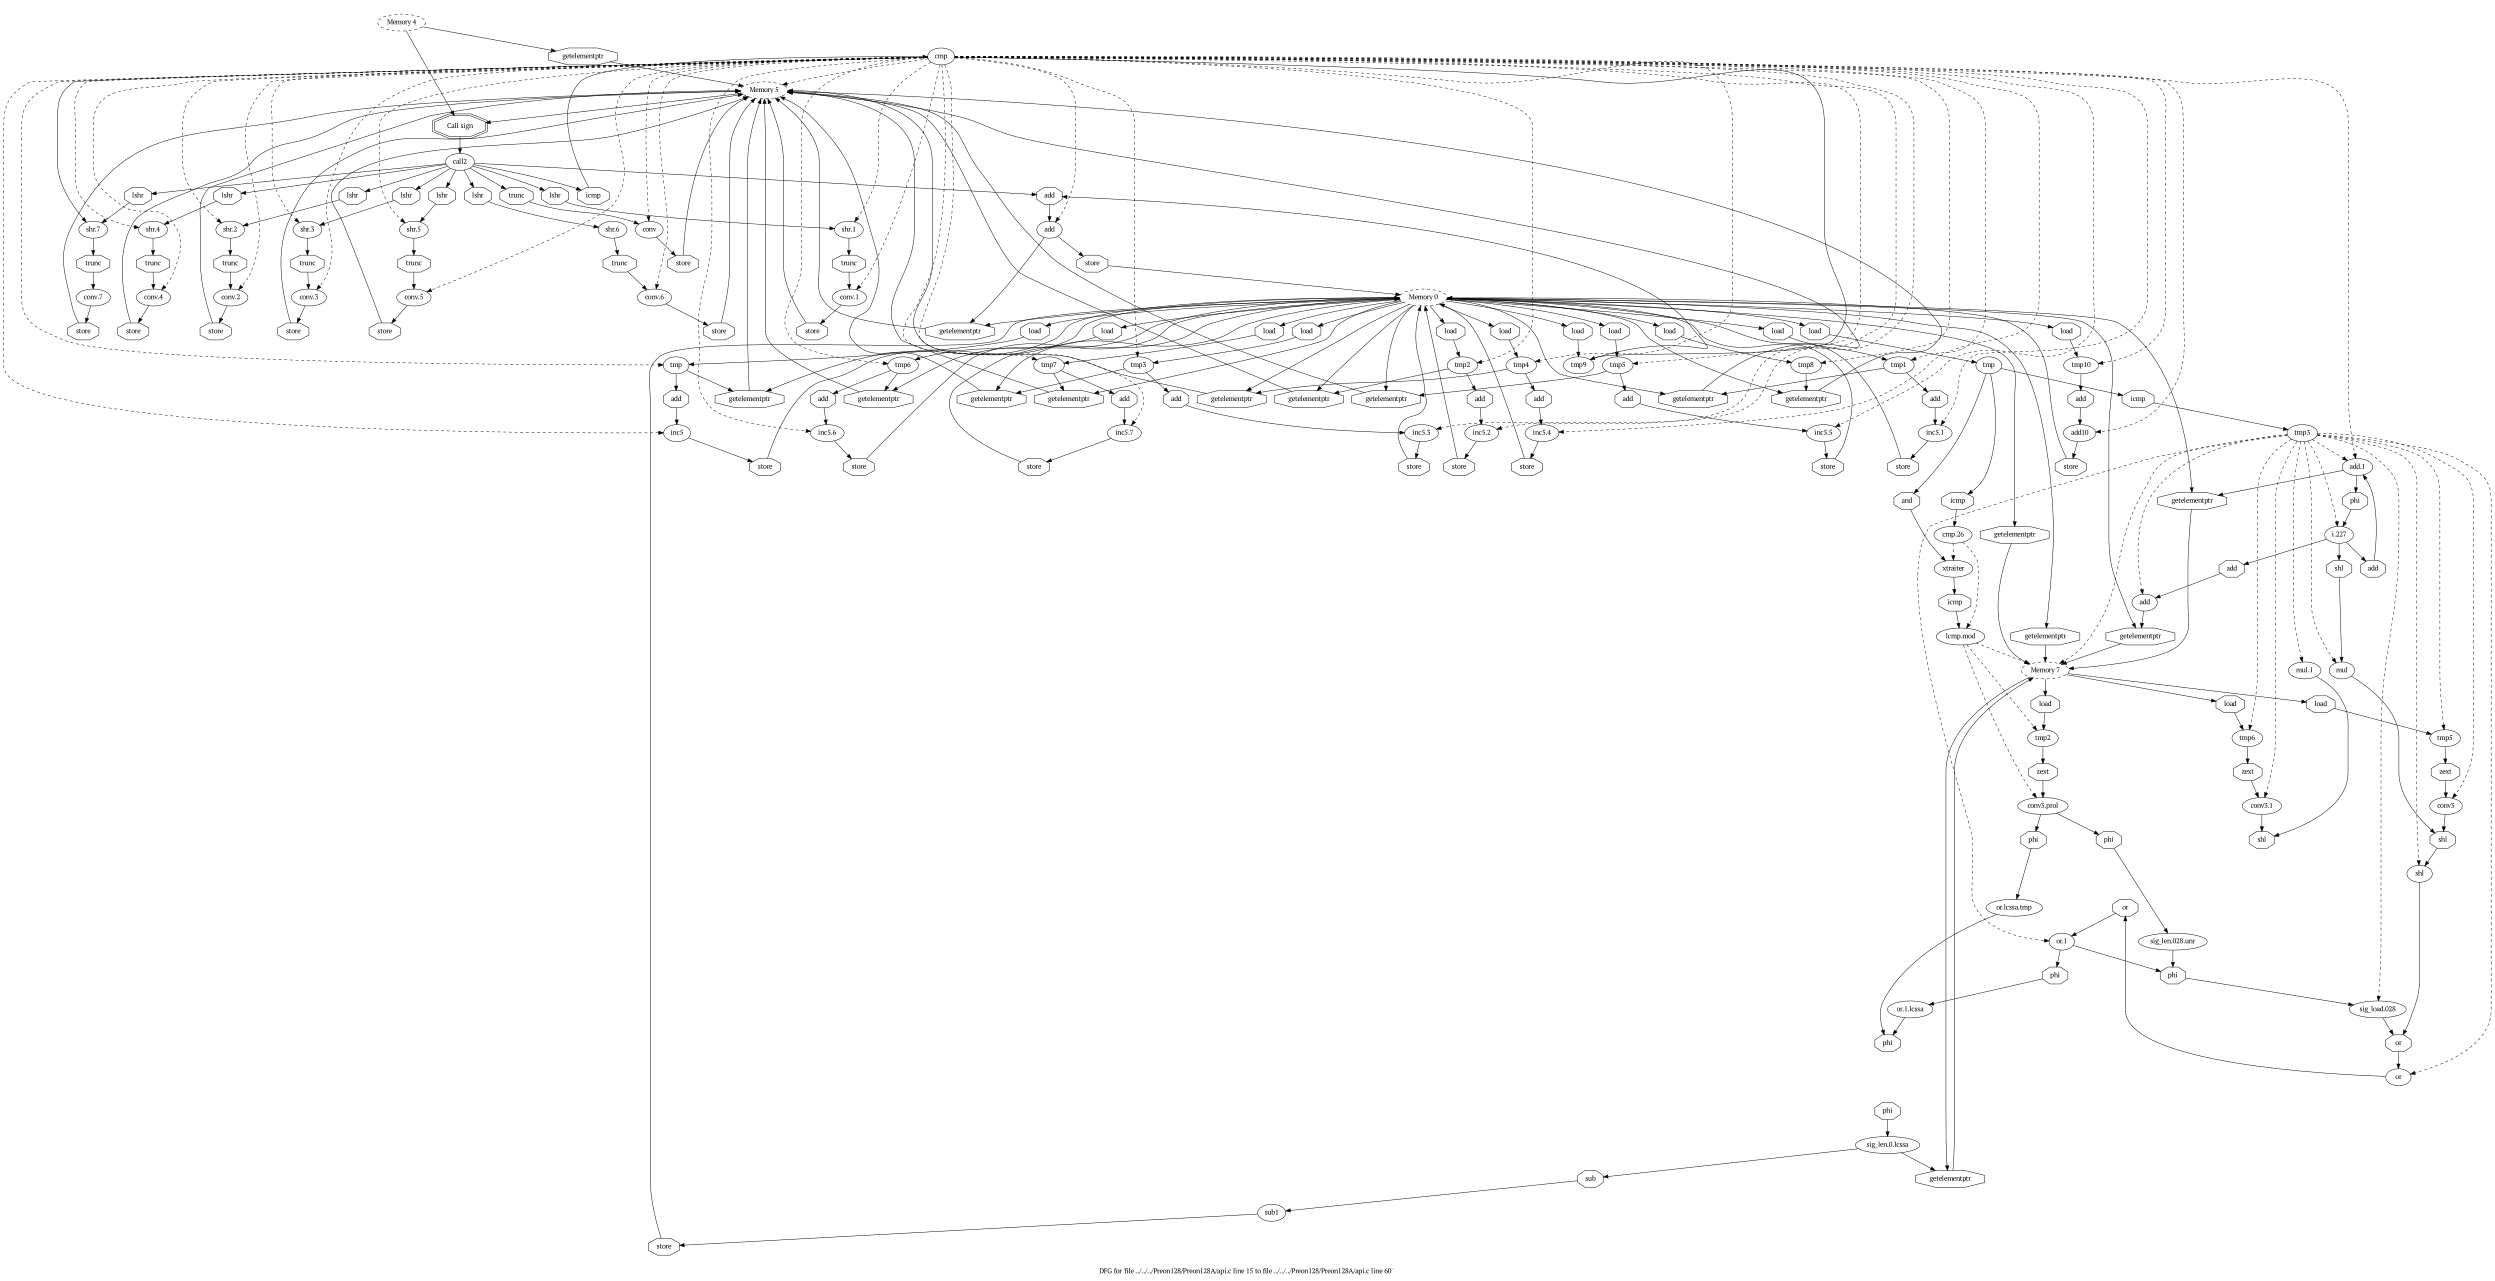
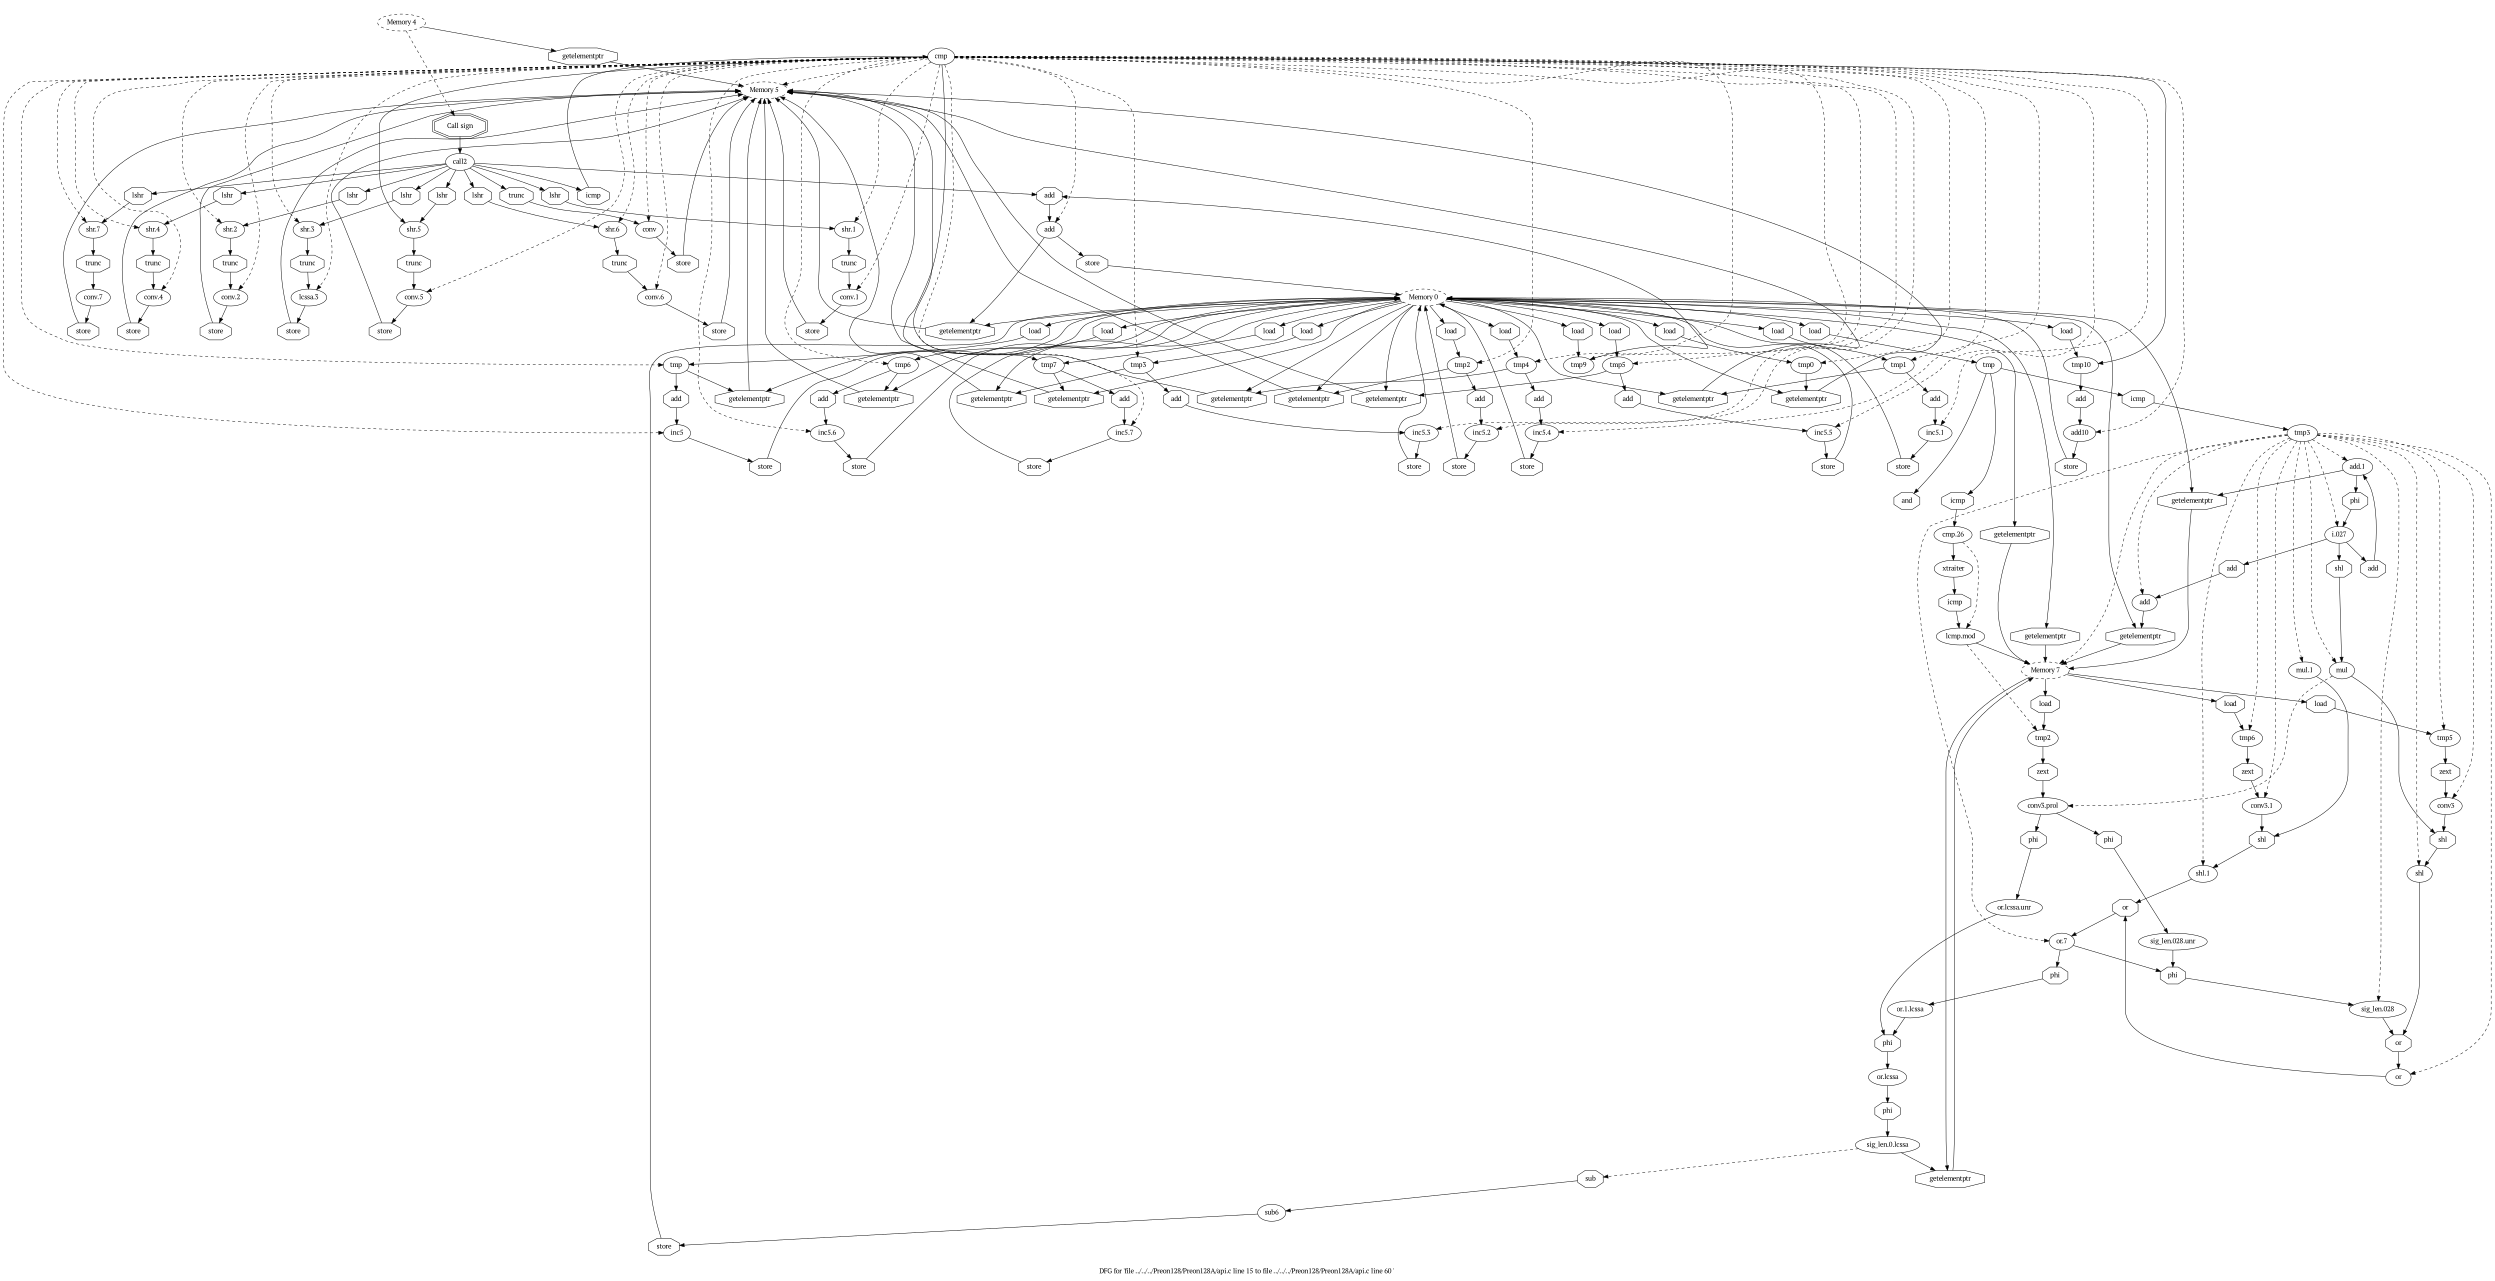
  digraph {
    fontname="PT Serif"
    label="DFG for 'file ../../../Preon128/Preon128A/api.c line 15 to file ../../../Preon128/Preon128A/api.c line 60 ' "
    node [fontname="PT Serif" shape=octagon style=solid]
    edge [fontname="PT Serif"]
    n1 [label=cmp shape=ellipse]
    n2 [label="Memory 5" shape=ellipse style=dashed]
    n3 [label=tmp6 shape=ellipse]
    n4 [label="shr.6" shape=ellipse]
    n5 [label="conv.2" shape=ellipse]
    n6 [label="shr.5" shape=ellipse]
-   n7 [label="conv.3" shape=ellipse]
+   n7 [label="lcssa.3" shape=ellipse]
    n8 [label="inc5.3" shape=ellipse]
    n9 [label="conv.5" shape=ellipse]
    n10 [label="shr.7" shape=ellipse]
    n11 [label="conv.6" shape=ellipse]
    n12 [label="shr.2" shape=ellipse]
    n13 [label="inc5.4" shape=ellipse]
    n14 [label=tmp5 shape=ellipse]
    n15 [label=inc5 shape=ellipse]
    n16 [label="conv.4" shape=ellipse]
    n17 [label="inc5.6" shape=ellipse]
    n18 [label=tmp shape=ellipse]
    n19 [label=tmp7 shape=ellipse]
    n20 [label=tmp3 shape=ellipse]
    n21 [label=tmp2 shape=ellipse]
    n22 [label=conv shape=ellipse]
    n23 [label="inc5.7" shape=ellipse]
    n24 [label=tmp4 shape=ellipse]
    n25 [label=tmp1 shape=ellipse]
-   n26 [label=tmp8 shape=ellipse]
+   n26 [label=tmp0 shape=ellipse]
    n27 [label="shr.3" shape=ellipse]
    n28 [label=tmp9 shape=ellipse]
    n29 [label="conv.1" shape=ellipse]
    n30 [label="inc5.2" shape=ellipse]
    n31 [label=add shape=ellipse]
    n32 [label="shr.1" shape=ellipse]
    n33 [label=tmp10 shape=ellipse]
    n34 [label="inc5.5" shape=ellipse]
    n35 [label="shr.4" shape=ellipse]
    n36 [label="inc5.1" shape=ellipse]
    n37 [label=add10 shape=ellipse]
    n38 [label="Call sign" shape=doubleoctagon]
    n39 [label=getelementptr]
    n40 [label=add]
    n41 [label=trunc]
    n42 [label=store]
    n43 [label=trunc]
    n44 [label=store]
    n45 [label=store]
    n46 [label=store]
    n47 [label=trunc]
    n48 [label=store]
    n49 [label=trunc]
    n50 [label=store]
    n51 [label=getelementptr]
    n52 [label=add]
    n53 [label=store]
    n54 [label="conv.7" shape=ellipse]
    n55 [label=store]
    n56 [label=store]
    n57 [label=store]
    n58 [label=getelementptr]
    n59 [label=add]
    n60 [label=getelementptr]
    n61 [label=add]
    n62 [label=getelementptr]
    n63 [label=add]
    n64 [label=getelementptr]
    n65 [label=add]
    n66 [label=store]
    n67 [label=store]
    n68 [label=getelementptr]
    n69 [label=add]
    n70 [label=getelementptr]
    n71 [label=add]
    n72 [label=getelementptr]
    n73 [label=trunc]
    n74 [label=add]
    n75 [label=store]
    n76 [label=store]
    n77 [label=getelementptr]
    n78 [label=store]
    n79 [label=trunc]
    n80 [label=add]
    n81 [label=store]
    n82 [label=trunc]
    n83 [label=store]
    n84 [label=store]
    n85 [label=call2 shape=ellipse]
    n86 [label="Memory 0" shape=ellipse style=dashed]
    n87 [label=lshr]
    n88 [label=icmp]
    n89 [label=lshr]
    n90 [label=lshr]
    n91 [label=lshr]
    n92 [label=trunc]
    n93 [label=lshr]
    n94 [label=lshr]
    n95 [label=lshr]
    n96 [label="Memory 4" shape=ellipse style=dashed]
    n97 [label=getelementptr]
    n98 [label=getelementptr]
    n99 [label=load]
    n100 [label=getelementptr]
    n101 [label=load]
    n102 [label=load]
    n103 [label=load]
    n104 [label=load]
    n105 [label=load]
    n106 [label=load]
    n107 [label=getelementptr]
    n108 [label=load]
    n109 [label=load]
    n110 [label=getelementptr]
    n111 [label=load]
    n112 [label=load]
    n113 [label=load]
    n114 [label="Memory 7" shape=ellipse style=dashed]
    n115 [label=tmp shape=ellipse]
    n116 [label=getelementptr]
    n117 [label=load]
    n118 [label=load]
    n119 [label=load]
    n120 [label=icmp]
    n121 [label=and]
    n122 [label=icmp]
    n123 [label="conv3.prol" shape=ellipse]
    n124 [label=phi]
    n125 [label=phi]
-   n126 [label="or.lcssa.tmp" shape=ellipse]
+   n126 [label="or.lcssa.unr" shape=ellipse]
    n127 [label="sig_len.028.unr" shape=ellipse]
    n128 [label=phi]
    n129 [label=phi]
    n130 [label=zext]
    n131 [label=add]
    n132 [label="add.1" shape=ellipse]
    n133 [label=phi]
-   n134 [label="i.227" shape=ellipse]
+   n134 [label="i.027" shape=ellipse]
    n135 [label=shl]
    n136 [label=add]
    n137 [label=mul shape=ellipse]
    n138 [label=add shape=ellipse]
    n139 [label=shl]
    n140 [label="lcmp.mod" shape=ellipse]
    n141 [label=tmp2 shape=ellipse]
    n142 [label=tmp6 shape=ellipse]
    n143 [label=tmp5 shape=ellipse]
    n144 [label=icmp]
    n145 [label=shl shape=ellipse]
    n146 [label=or]
-   n147 [label="sig_load.028" shape=ellipse]
+   n147 [label="sig_len.028" shape=ellipse]
    n148 [label=or shape=ellipse]
+   n149 [label="or.lcssa" shape=ellipse]
    n150 [label=phi]
    n151 [label="sig_len.0.lcssa" shape=ellipse]
    n152 [label=sub]
    n153 [label=zext]
    n154 [label=zext]
    n155 [label="mul.1" shape=ellipse]
    n156 [label=shl]
+   n157 [label="shl.1" shape=ellipse]
    n158 [label=or]
-   n159 [label="or.1" shape=ellipse]
+   n159 [label="or.7" shape=ellipse]
    n160 [label=phi]
-   n161 [label=sub1 shape=ellipse]
+   n161 [label=sub6 shape=ellipse]
    n162 [label=store]
    n163 [label=tmp3 shape=ellipse]
    n164 [label="conv3.1" shape=ellipse]
    n165 [label=conv3 shape=ellipse]
    n166 [label="or.1.lcssa" shape=ellipse]
    n167 [label=xtraiter shape=ellipse]
    n168 [label="cmp.26" shape=ellipse]
    n1 -> n2 [style=dashed]
    n1 -> n3 [style=dashed]
-   n1 -> n132 [style=dashed]
+   n1 -> n4 [style=dashed]
    n1 -> n5 [style=dashed]
-   n1 -> n6 [style=dashed]
+   n1 -> n6 [style=solid]
    n1 -> n7 [style=dashed]
    n1 -> n8 [style=dashed]
    n1 -> n9 [style=dashed]
-   n1 -> n10 [style=solid]
+   n1 -> n10 [style=dashed]
    n1 -> n11 [style=dashed]
    n1 -> n12 [style=dashed]
    n1 -> n13 [style=dashed]
    n1 -> n14 [style=dashed]
    n1 -> n15 [style=dashed]
    n1 -> n16 [style=dashed]
    n1 -> n17 [style=dashed]
    n1 -> n18 [style=dashed]
-   n1 -> n19 [style=dashed]
+   n1 -> n19 [style=solid]
    n1 -> n20 [style=dashed]
    n1 -> n21 [style=dashed]
    n1 -> n22 [style=dashed]
    n1 -> n23 [style=dashed]
    n1 -> n24 [style=dashed]
    n1 -> n25 [style=dashed]
    n1 -> n26 [style=dashed]
    n1 -> n27 [style=dashed]
-   n1 -> n28 [style=solid]
+   n1 -> n28 [style=dashed]
    n1 -> n29 [style=dashed]
    n1 -> n30 [style=dashed]
    n1 -> n31 [style=dashed]
    n1 -> n32 [style=dashed]
-   n1 -> n33 [style=dashed]
+   n1 -> n33 [style=solid]
    n1 -> n34 [style=dashed]
    n1 -> n35 [style=dashed]
    n1 -> n36 [style=dashed]
    n1 -> n37 [style=dashed]
-   n2 -> n38
    n3 -> n39
    n3 -> n40
    n4 -> n41
    n5 -> n42
    n6 -> n43
    n7 -> n44
    n8 -> n45
    n9 -> n46
    n10 -> n47
    n11 -> n48
    n12 -> n49
    n13 -> n50
    n14 -> n51
    n14 -> n52
    n15 -> n53
    n16 -> n56
    n17 -> n57
    n18 -> n58
    n18 -> n59
    n19 -> n60
    n19 -> n61
    n20 -> n62
    n20 -> n63
    n21 -> n64
    n21 -> n65
    n22 -> n66
    n23 -> n67
    n24 -> n68
    n24 -> n69
    n25 -> n70
    n25 -> n71
    n26 -> n72
    n27 -> n73
    n28 -> n74
    n29 -> n75
    n30 -> n76
    n31 -> n77
    n31 -> n78
    n32 -> n79
    n33 -> n80
    n34 -> n81
    n35 -> n82
    n36 -> n83
    n37 -> n84
    n38 -> n85
    n39 -> n2
    n40 -> n17
    n41 -> n11
    n42 -> n2
    n43 -> n9
    n44 -> n2
    n45 -> n86
    n46 -> n2
    n47 -> n54
    n48 -> n2
    n49 -> n5
    n50 -> n86
    n51 -> n2
    n52 -> n34
    n53 -> n86
    n54 -> n55
    n55 -> n2
    n56 -> n2
    n57 -> n86
    n58 -> n2
    n59 -> n15
    n60 -> n2
    n61 -> n23
    n62 -> n2
    n63 -> n8
    n64 -> n2
    n65 -> n30
    n66 -> n2
    n67 -> n86
    n68 -> n2
    n69 -> n13
    n70 -> n2
    n71 -> n36
    n72 -> n2
    n73 -> n7
    n74 -> n31
    n75 -> n2
    n76 -> n86
    n77 -> n2
    n78 -> n86
    n79 -> n29
    n80 -> n37
    n81 -> n86
    n82 -> n16
    n83 -> n86
    n84 -> n86
    n85 -> n74
    n85 -> n87
    n85 -> n88
    n85 -> n89
    n85 -> n90
    n85 -> n91
    n85 -> n92
    n85 -> n93
    n85 -> n94
    n85 -> n95
    n86 -> n39
    n86 -> n51
    n86 -> n58
    n86 -> n60
    n86 -> n62
    n86 -> n64
    n86 -> n68
    n86 -> n70
    n86 -> n72
    n86 -> n77
    n86 -> n98
    n86 -> n99
    n86 -> n100
    n86 -> n101
    n86 -> n102
    n86 -> n103
    n86 -> n104
    n86 -> n105
    n86 -> n106
    n86 -> n107
    n86 -> n108
    n86 -> n109
    n86 -> n110
    n86 -> n111
    n86 -> n112
    n86 -> n113
    n87 -> n27
    n88 -> n1
    n89 -> n35
    n90 -> n10
    n91 -> n12
    n92 -> n22
    n93 -> n6
    n94 -> n4
    n95 -> n32
-   n96 -> n38
+   n96 -> n38 [style=dashed]
    n96 -> n97
    n97 -> n2
    n98 -> n114
    n99 -> n20
    n100 -> n114
    n101 -> n24
    n102 -> n18
    n103 -> n14
    n104 -> n3
    n105 -> n19
    n106 -> n25
    n107 -> n114
    n108 -> n26
    n109 -> n28
    n110 -> n114
    n111 -> n33
    n112 -> n115
    n113 -> n21
    n114 -> n116
    n114 -> n117
    n114 -> n118
    n114 -> n119
    n115 -> n120
    n115 -> n121
    n115 -> n122
    n116 -> n114
    n117 -> n142
    n118 -> n143
    n119 -> n141
    n120 -> n163
-   n121 -> n167
    n122 -> n168
    n123 -> n124
    n123 -> n125
    n124 -> n126
    n125 -> n127
    n126 -> n128
    n127 -> n129
+   n128 -> n149
    n129 -> n147
    n130 -> n123
    n131 -> n132
    n132 -> n110
    n132 -> n133
    n133 -> n134
    n134 -> n131
    n134 -> n135
    n134 -> n136
    n135 -> n137
    n136 -> n138
    n137 -> n139
    n138 -> n98
    n139 -> n145
-   n140 -> n114 [style=dashed]
-   n140 -> n123 [style=dashed]
+   n140 -> n114 [style=solid]
+   n137 -> n123 [style=dashed]
    n140 -> n141 [style=dashed]
    n141 -> n130
    n142 -> n153
    n143 -> n154
    n144 -> n140
    n145 -> n146
    n146 -> n148
    n147 -> n146
    n148 -> n158
+   n149 -> n150
    n150 -> n151
    n151 -> n116
-   n151 -> n152
+   n151 -> n152 [style=dashed]
    n152 -> n161
    n153 -> n164
    n154 -> n165
    n155 -> n156
+   n156 -> n157
+   n157 -> n158
    n158 -> n159
    n159 -> n129
    n159 -> n160
    n160 -> n166
    n161 -> n162
    n162 -> n86
    n163 -> n114 [style=dashed]
    n163 -> n132 [style=dashed]
    n163 -> n134 [style=dashed]
    n163 -> n137 [style=dashed]
    n163 -> n138 [style=dashed]
    n163 -> n142 [style=dashed]
    n163 -> n143 [style=dashed]
    n163 -> n145 [style=dashed]
    n163 -> n147 [style=dashed]
    n163 -> n148 [style=dashed]
    n163 -> n155 [style=dashed]
+   n163 -> n157 [style=dashed]
    n163 -> n159 [style=dashed]
    n163 -> n164 [style=dashed]
    n163 -> n165 [style=dashed]
    n164 -> n156
    n165 -> n139
    n166 -> n128
    n167 -> n144
    n168 -> n140 [style=dashed]
-   n168 -> n167 [style=dashed]
+   n168 -> n167 [style=solid]
  }
